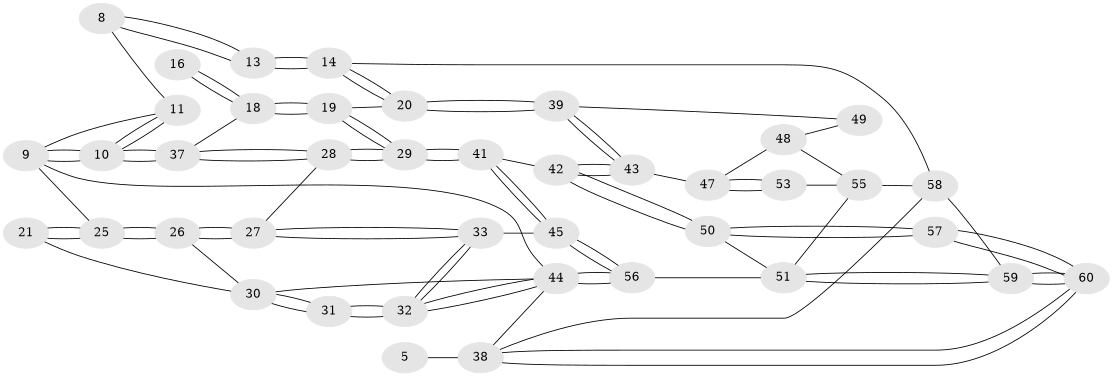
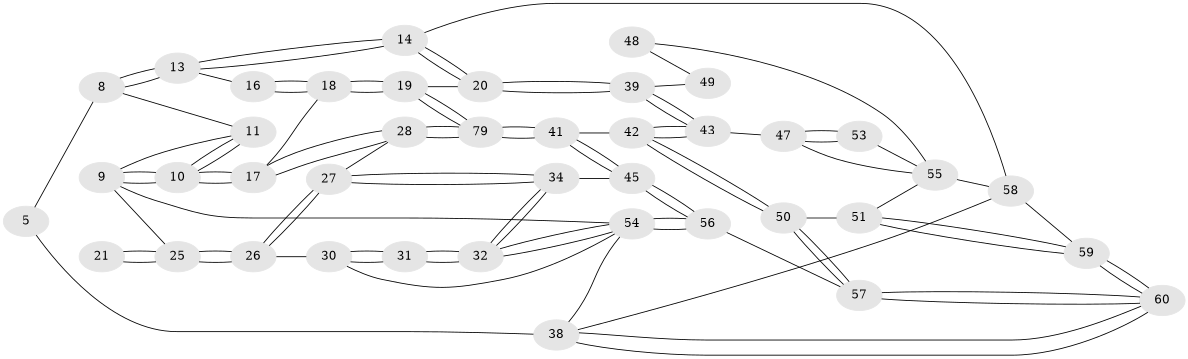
  graph {
    rankdir=LR
    node [color=gray90 style=filled]
    5
    8
    38 [super="+4"]
    11 [super="+6+7"]
    13
-   44 [super="+3"]
+   44 [super="+3" label=54]
    58 [super="+37+36"]
    60
    16
    14
    9 [super="+2"]
    10
    25 [super="+24"]
-   17 [label=37]
+   17
    26
    56
    18
    28
    20
    39
    59
    19
-   29
+   29 [label=79]
    41
    43
    49 [super="+40"]
    21
    30 [super="+23"]
    31
    27
-   33
+   33 [label=34]
    45
    42
    32
    47 [super="+46"]
    50
    51
    57
    48
    53
    55 [super="+52+54"]
+   5 -- 8
    5 -- 38
    8 -- 11
    8 -- 13
    8 -- 13
    38 -- 44 [weight=2]
    38 -- 58 [weight=2]
    38 -- 60
    38 -- 60
+   13 -- 16
    13 -- 14
    13 -- 14
    44 -- 56
    44 -- 56
    58 -- 59
    16 -- 18
    16 -- 18
    14 -- 58
    14 -- 20
    14 -- 20
    9 -- 11
    9 -- 44
    9 -- 10
    9 -- 10
    9 -- 25
    10 -- 11
    10 -- 11
    10 -- 17
    10 -- 17
    25 -- 26
    25 -- 26
    17 -- 18
    17 -- 28
    17 -- 28
    26 -- 30
    26 -- 27
    26 -- 27
-   56 -- 51
+   56 -- 57
    18 -- 19
    18 -- 19
    28 -- 29
    28 -- 29
    20 -- 39
    20 -- 39
    39 -- 43
    39 -- 43
    39 -- 49
    59 -- 60
    59 -- 60
    19 -- 20
    19 -- 29
    19 -- 29
    29 -- 41
    29 -- 41
    41 -- 45
    41 -- 45
    41 -- 42
    43 -- 47
    21 -- 25
    21 -- 25
-   21 -- 30
    30 -- 44
    30 -- 31 [weight=2]
    30 -- 31
    31 -- 32
    31 -- 32
    27 -- 28
    27 -- 33
    27 -- 33
    33 -- 45
    45 -- 56
    45 -- 56
    42 -- 43
    42 -- 43
    42 -- 50
    42 -- 50
    32 -- 44
    32 -- 44
    32 -- 33
    32 -- 33
-   47 -- 48
+   47 -- 55
    47 -- 53 [weight=2]
    47 -- 53
    50 -- 51
    50 -- 57
    50 -- 57
    51 -- 59
    51 -- 59
    51 -- 55
    57 -- 60
    57 -- 60
    48 -- 49
    48 -- 55
    53 -- 55
    55 -- 58 [weight=2]
  }
